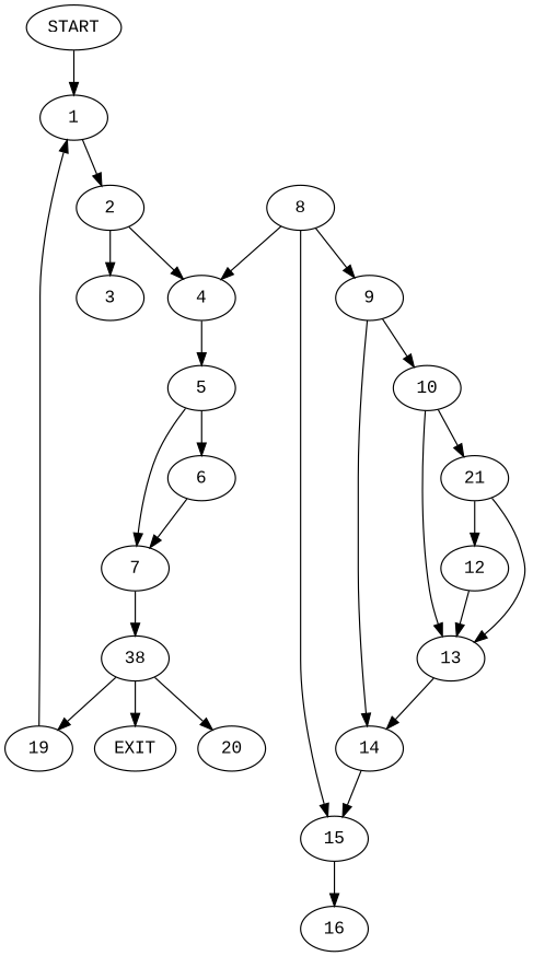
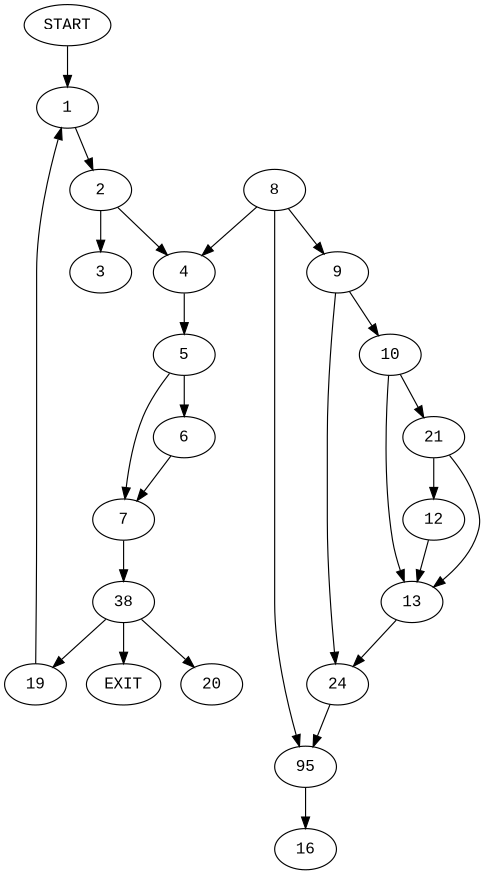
  digraph {
    fontname="Liberation Mono"
    node [fontname="Liberation Mono"]
    edge [fontname="Liberation Mono"]
    n1 [label=START]
    1
    2
    3
    4
    5
    6
    7
    8
    9
-   15
+   15 [label=95]
    n12 [label=38]
    19
    20
    n15 [label=EXIT]
    10
-   14
+   14 [label=24]
    16
    n19 [label=21]
    13
    12
    n1 -> 1
    1 -> 2
    2 -> 3
    2 -> 4
    4 -> 5
    5 -> 6
    5 -> 7
    6 -> 7
    7 -> n12
    8 -> 4
    8 -> 9
    8 -> 15
    9 -> 10
    9 -> 14
    15 -> 16
    n12 -> 19
    n12 -> 20 [tailport=s2]
    n12 -> n15
    19 -> 1
    10 -> n19
    10 -> 13
    14 -> 15
    n19 -> 13
    n19 -> 12
    13 -> 14
    12 -> 13
  }
